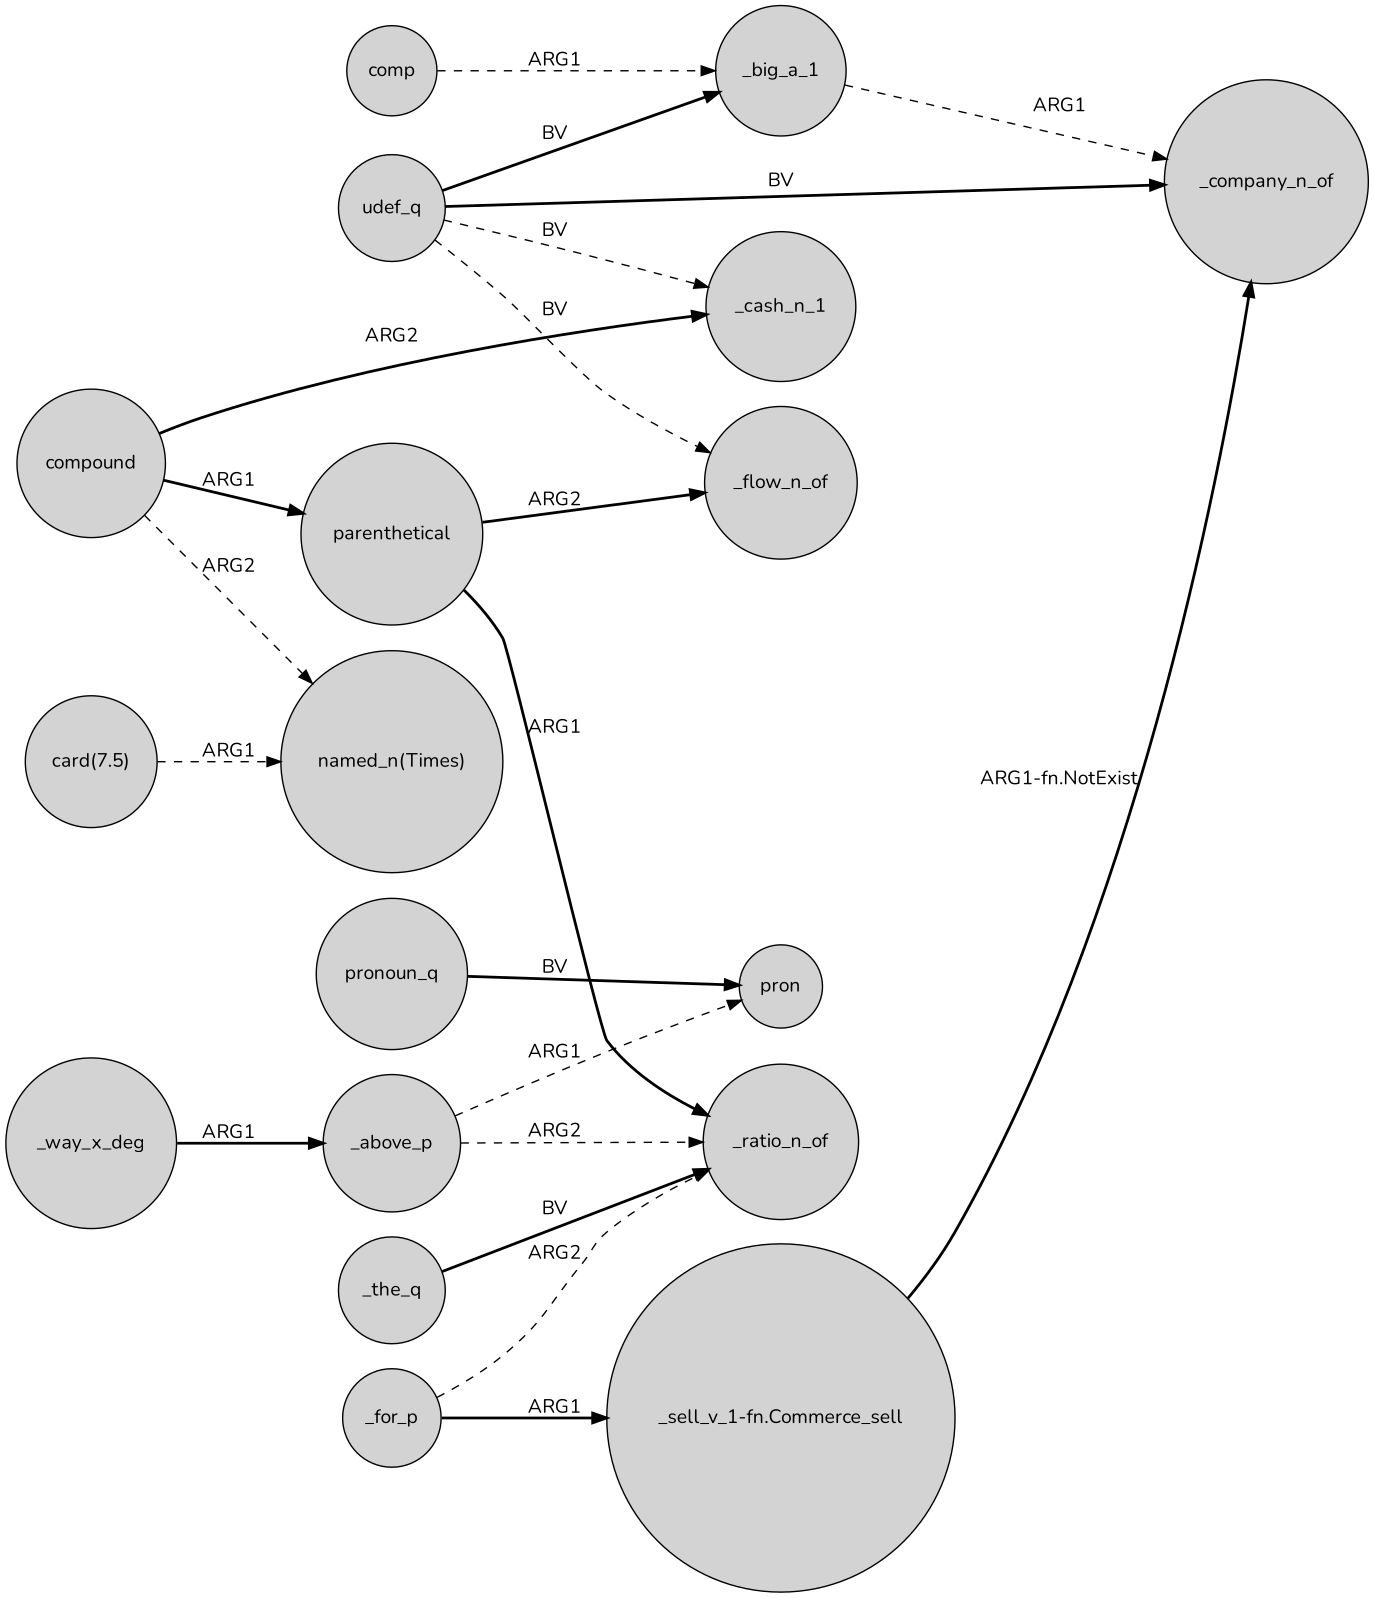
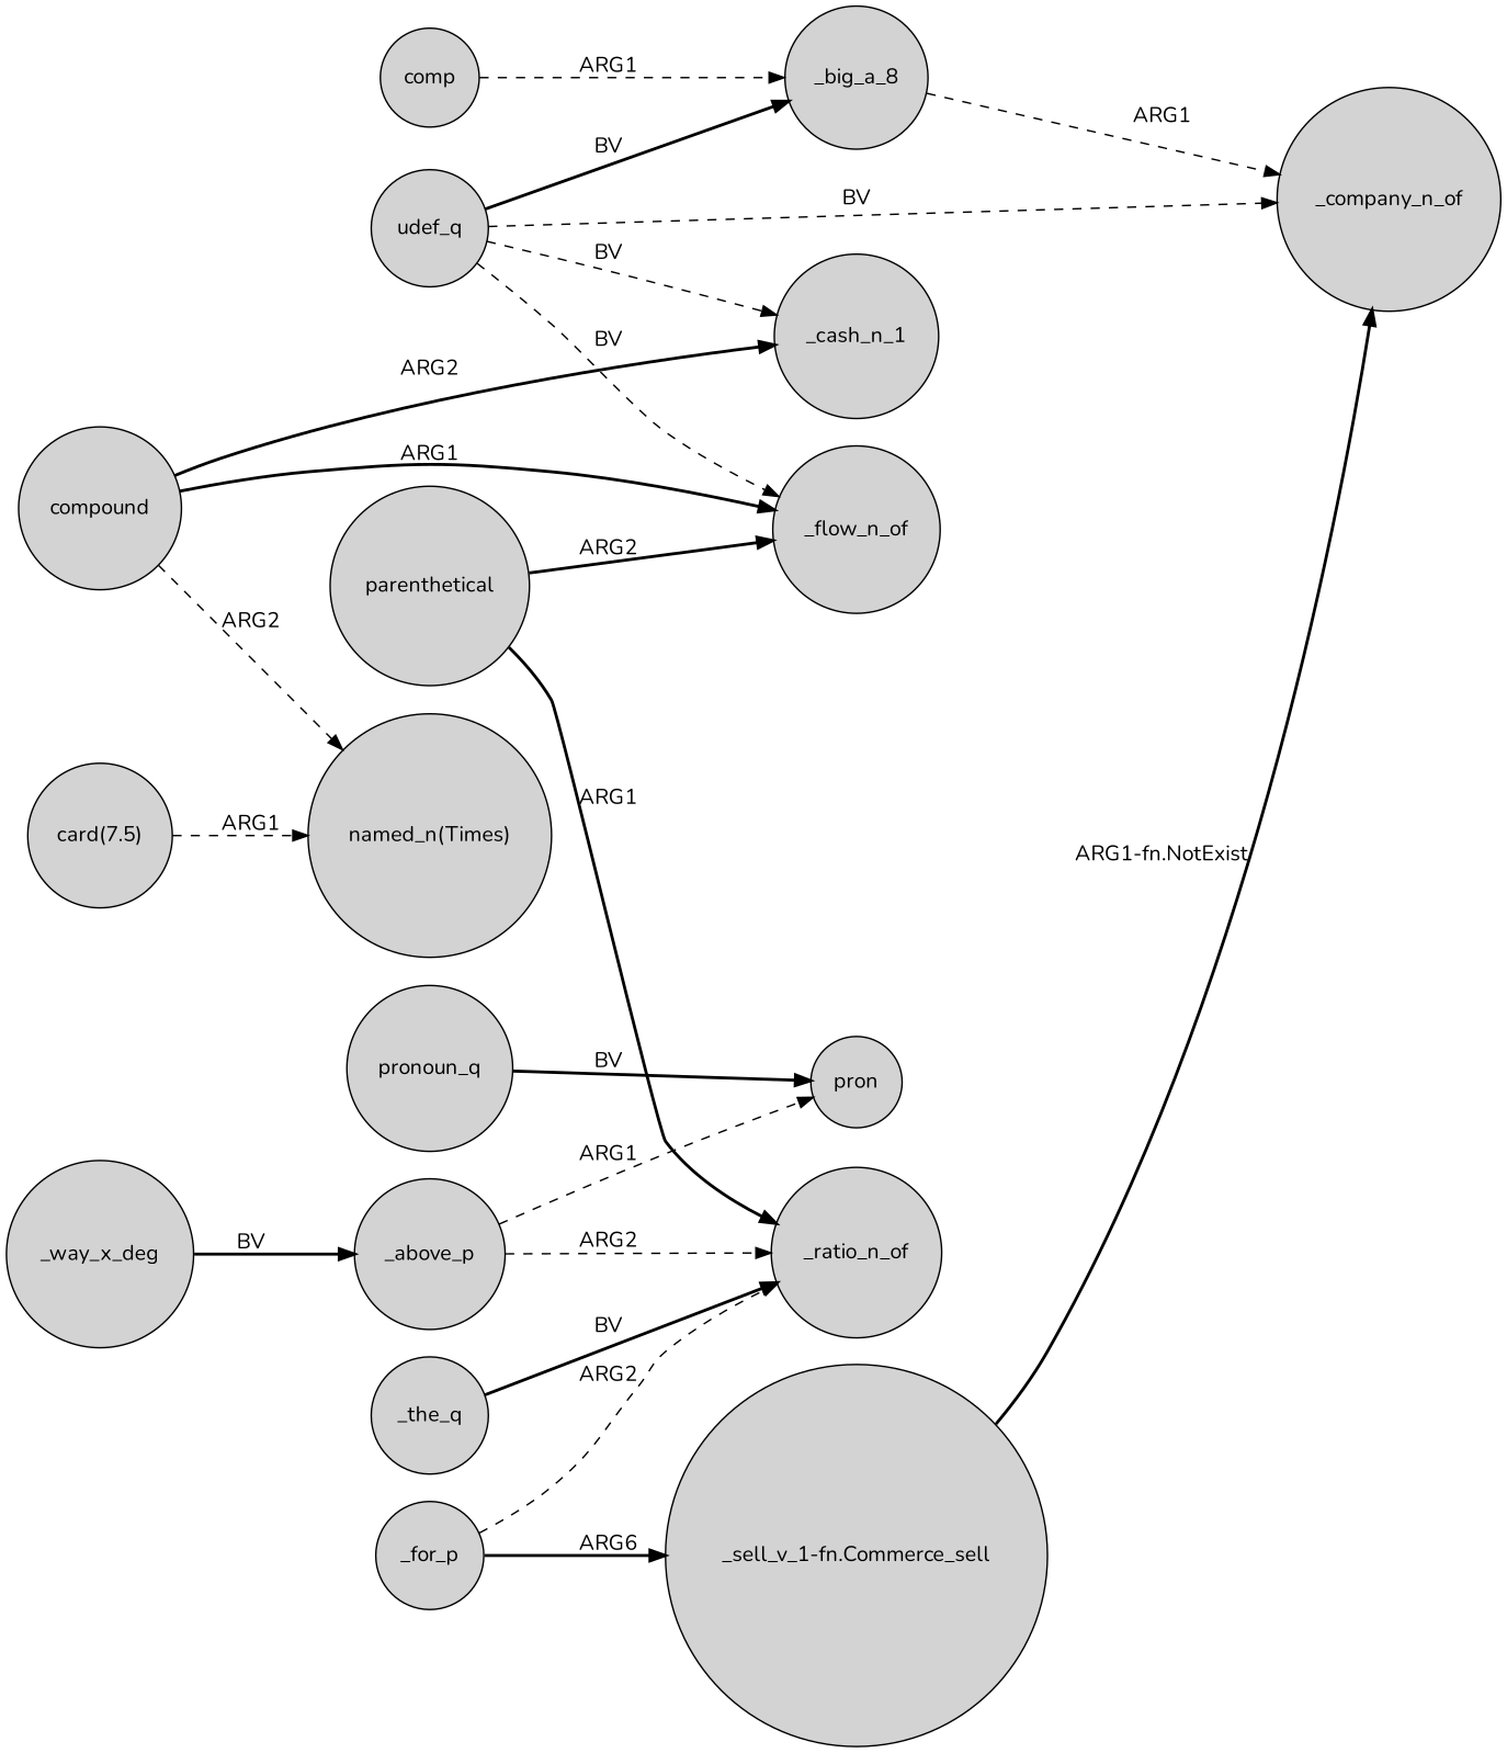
  digraph {
    fontname=Nunito
    rankdir=LR
    node [fontname=Nunito shape=circle style=filled]
    edge [fontname=Nunito style=bold]
    comp
-   _big_a_1
+   _big_a_1 [label=_big_a_8]
    _company_n_of
    udef_q
    _cash_n_1
    _flow_n_of
    _above_p
    _ratio_n_of
    pron
    compound
    "named_n(Times)"
    _for_p
    "_sell_v_1-fn.Commerce_sell"
    pronoun_q
    _way_x_deg
    parenthetical
    _the_q
    "card(7.5)"
    comp -> _big_a_1 [label=ARG1 style=dashed]
    _big_a_1 -> _company_n_of [label=ARG1 style=dashed]
    udef_q -> _big_a_1 [label=BV]
-   udef_q -> _company_n_of [label=BV]
+   udef_q -> _company_n_of [label=BV style=dashed]
    udef_q -> _cash_n_1 [label=BV style=dashed]
    udef_q -> _flow_n_of [label=BV style=dashed]
    _above_p -> _ratio_n_of [label=ARG2 style=dashed]
    _above_p -> pron [label=ARG1 style=dashed]
    compound -> _cash_n_1 [label=ARG2]
-   compound -> parenthetical [label=ARG1]
+   compound -> _flow_n_of [label=ARG1]
    compound -> "named_n(Times)" [label=ARG2 style=dashed]
    _for_p -> _ratio_n_of [label=ARG2 style=dashed]
-   _for_p -> "_sell_v_1-fn.Commerce_sell" [label=ARG1]
+   _for_p -> "_sell_v_1-fn.Commerce_sell" [label=ARG6]
    "_sell_v_1-fn.Commerce_sell" -> _company_n_of [label="ARG1-fn.NotExist"]
    pronoun_q -> pron [label=BV]
-   _way_x_deg -> _above_p [label=ARG1]
+   _way_x_deg -> _above_p [label=BV]
    parenthetical -> _flow_n_of [label=ARG2]
    parenthetical -> _ratio_n_of [label=ARG1]
    _the_q -> _ratio_n_of [label=BV]
    "card(7.5)" -> "named_n(Times)" [label=ARG1 style=dashed]
  }
